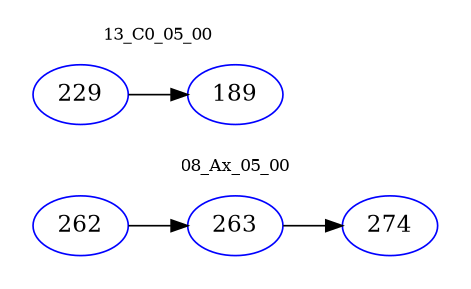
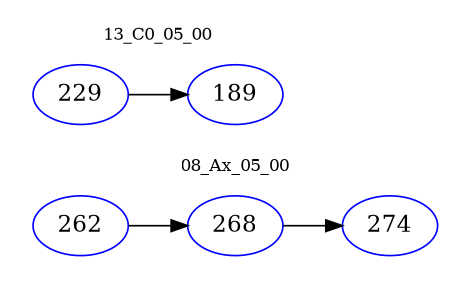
  digraph {
    rankdir=LR
    node [color=blue]
    edge [color=black]
-   n1 [label=263]
+   n1 [label=268]
    n2 [label=262]
    n3 [label=274]
    n4 [label=229]
    n5 [label=189]
    subgraph cluster_1 {
      color=white
      fontsize=10
      label="08_Ax_05_00"
      n1
      n2
      n3
    }
    subgraph cluster_2 {
      color=white
      fontsize=10
      label="13_C0_05_00"
      n4
      n5
    }
    n1 -> n3
    n2 -> n1
    n4 -> n5
  }
